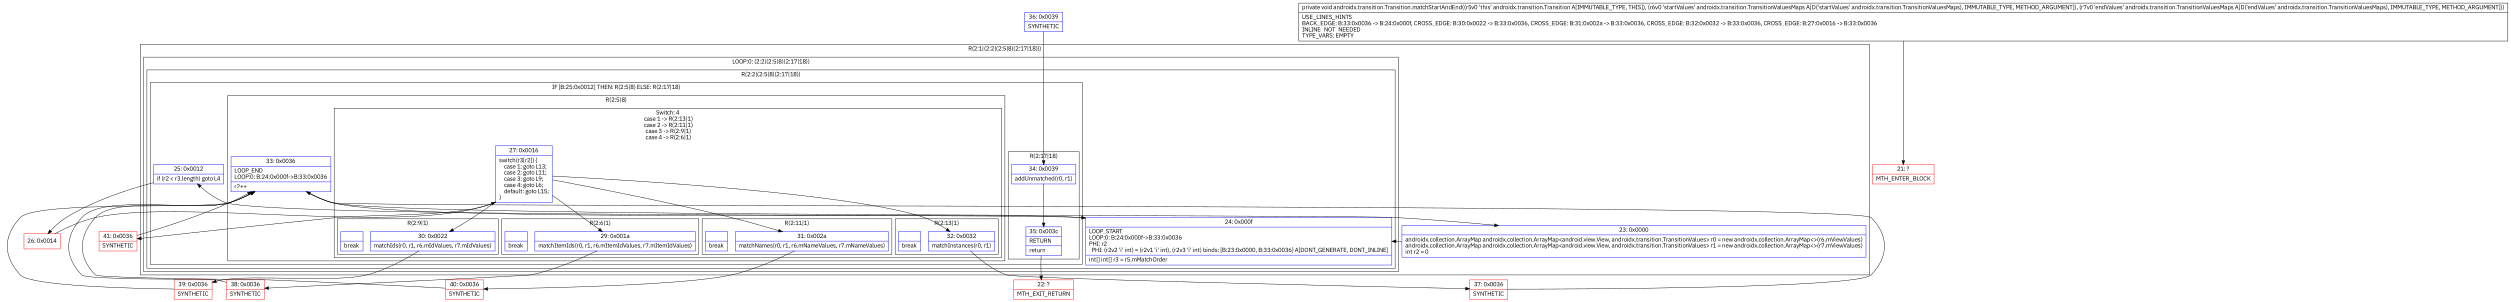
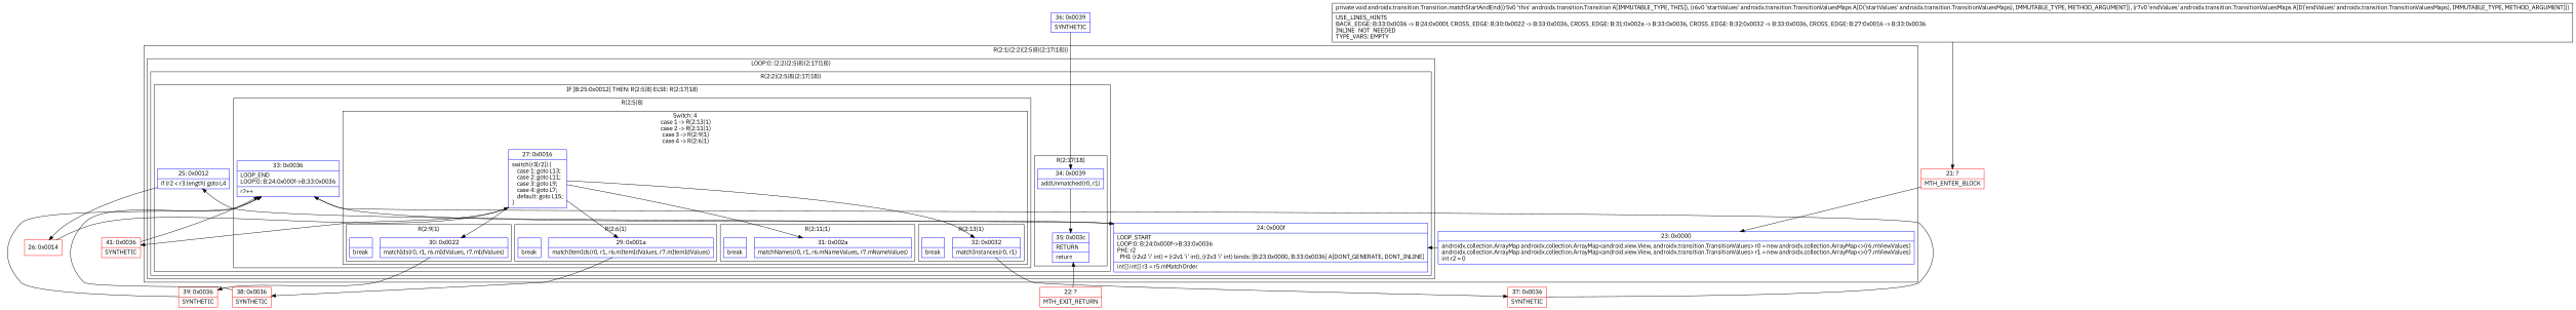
  digraph {
    fontname="IBM Plex Sans"
    node [color=blue fontname="IBM Plex Sans" shape=record]
    edge [fontname="IBM Plex Sans"]
    n1 [label="{32\:\ 0x0032|matchInstances(r0, r1)\l}"]
    n2 [label="{|break\l}"]
    n3 [label="{31\:\ 0x002a|matchNames(r0, r1, r6.mNameValues, r7.mNameValues)\l}"]
    n4 [label="{|break\l}"]
    n5 [label="{30\:\ 0x0022|matchIds(r0, r1, r6.mIdValues, r7.mIdValues)\l}"]
    n6 [label="{|break\l}"]
    n7 [label="{29\:\ 0x001a|matchItemIds(r0, r1, r6.mItemIdValues, r7.mItemIdValues)\l}"]
    n8 [label="{|break\l}"]
-   n9 [label="{27\:\ 0x0016|switch(r3[r2]) \{\l    case 1: goto L13;\l    case 2: goto L11;\l    case 3: goto L9;\l    case 4: goto L6;\l    default: goto L15;\l\}\l}"]
+   n9 [label="{27\:\ 0x0016|switch(r3[r2]) \{\l    case 1: goto L13;\l    case 2: goto L11;\l    case 3: goto L9;\l    case 4: goto L7;\l    default: goto L15;\l\}\l}"]
    n10 [label="{33\:\ 0x0036|LOOP_END\lLOOP:0: B:24:0x000f\-\>B:33:0x0036\l|r2++\l}"]
    n11 [label="{34\:\ 0x0039|addUnmatched(r0, r1)\l}"]
    n12 [label="{35\:\ 0x003c|RETURN\l|return\l}"]
    n13 [label="{25\:\ 0x0012|if (r2 \< r3.length) goto L4\l}"]
    n14 [label="{24\:\ 0x000f|LOOP_START\lLOOP:0: B:24:0x000f\-\>B:33:0x0036\lPHI: r2 \l  PHI: (r2v2 'i' int) = (r2v1 'i' int), (r2v3 'i' int) binds: [B:23:0x0000, B:33:0x0036] A[DONT_GENERATE, DONT_INLINE]\l|int[] int[] r3 = r5.mMatchOrder\l}"]
    n15 [label="{23\:\ 0x0000|androidx.collection.ArrayMap androidx.collection.ArrayMap\<android.view.View, androidx.transition.TransitionValues\> r0 = new androidx.collection.ArrayMap\<\>(r6.mViewValues)\landroidx.collection.ArrayMap androidx.collection.ArrayMap\<android.view.View, androidx.transition.TransitionValues\> r1 = new androidx.collection.ArrayMap\<\>(r7.mViewValues)\lint r2 = 0\l}"]
    n16 [color=red label="{37\:\ 0x0036|SYNTHETIC\l}"]
-   n17 [color=red label="{40\:\ 0x0036|SYNTHETIC\l}"]
    n18 [color=red label="{39\:\ 0x0036|SYNTHETIC\l}"]
    n19 [color=red label="{38\:\ 0x0036|SYNTHETIC\l}"]
    n20 [color=red label="{41\:\ 0x0036|SYNTHETIC\l}"]
    n21 [color=red label="{22\:\ ?|MTH_EXIT_RETURN\l}"]
    n22 [color=red label="{26\:\ 0x0014}"]
    n23 [label="{36\:\ 0x0039|SYNTHETIC\l}"]
    n24 [color=red label="{21\:\ ?|MTH_ENTER_BLOCK\l}"]
    n25 [label="{private void androidx.transition.Transition.matchStartAndEnd((r5v0 'this' androidx.transition.Transition A[IMMUTABLE_TYPE, THIS]), (r6v0 'startValues' androidx.transition.TransitionValuesMaps A[D('startValues' androidx.transition.TransitionValuesMaps), IMMUTABLE_TYPE, METHOD_ARGUMENT]), (r7v0 'endValues' androidx.transition.TransitionValuesMaps A[D('endValues' androidx.transition.TransitionValuesMaps), IMMUTABLE_TYPE, METHOD_ARGUMENT]))  | USE_LINES_HINTS\lBACK_EDGE: B:33:0x0036 \-\> B:24:0x000f, CROSS_EDGE: B:30:0x0022 \-\> B:33:0x0036, CROSS_EDGE: B:31:0x002a \-\> B:33:0x0036, CROSS_EDGE: B:32:0x0032 \-\> B:33:0x0036, CROSS_EDGE: B:27:0x0016 \-\> B:33:0x0036\lINLINE_NOT_NEEDED\lTYPE_VARS: EMPTY\l}" color=""]
    subgraph cluster_1 {
      label="R(2:1|(2:2|(2:5|8)(2:17|18)))"
      n15
      subgraph cluster_2 {
        label="LOOP:0: (2:2|(2:5|8)(2:17|18))"
        subgraph cluster_3 {
          label="R(2:2|(2:5|8)(2:17|18))"
          n14
          subgraph cluster_4 {
            label="IF [B:25:0x0012] THEN: R(2:5|8) ELSE: R(2:17|18)"
            n13
            subgraph cluster_5 {
              label="R(2:5|8)"
              n10
              subgraph cluster_6 {
                label="Switch: 4\n case 1 -> R(2:13|1)\n case 2 -> R(2:11|1)\n case 3 -> R(2:9|1)\n case 4 -> R(2:6|1)"
                n9
                subgraph cluster_7 {
                  label="R(2:13|1)"
                  n1
                  n2
                }
                subgraph cluster_8 {
                  label="R(2:11|1)"
                  n3
                  n4
                }
                subgraph cluster_9 {
                  label="R(2:9|1)"
                  n5
                  n6
                }
                subgraph cluster_10 {
                  label="R(2:6|1)"
                  n7
                  n8
                }
              }
            }
            subgraph cluster_11 {
              label="R(2:17|18)"
              n11
              n12
            }
          }
        }
      }
    }
    n1 -> n16
-   n3 -> n17
    n5 -> n18
    n7 -> n19
    n9 -> n1
    n9 -> n3
    n9 -> n5
    n9 -> n7
    n9 -> n20
    n10 -> n14
    n11 -> n12
-   n12 -> n21
+   n21 -> n12
    n13 -> n22
    n14 -> n13
    n15 -> n14
    n16 -> n10
-   n17 -> n10
    n18 -> n10
    n19 -> n10
    n20 -> n10
    n22 -> n9
    n23 -> n11
-   n10 -> n15
+   n24 -> n15
    n25 -> n24
  }
